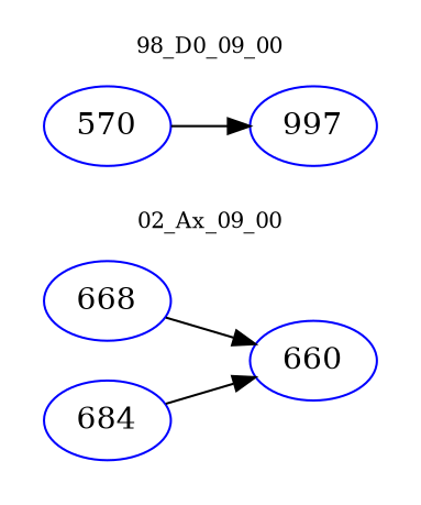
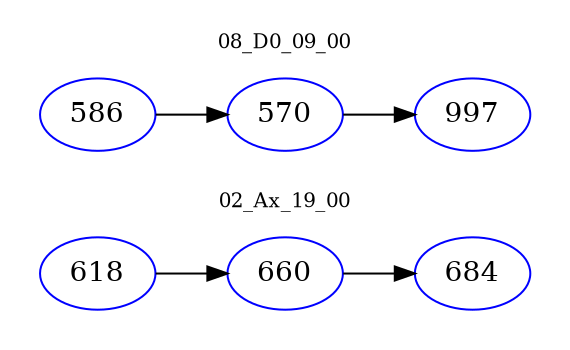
  digraph {
    rankdir=LR
    node [color=blue]
    edge [color=black]
-   n1 [label=668]
+   n1 [label=618]
    n2 [label=660]
    n3 [label=684]
+   n4 [label=586]
    n5 [label=570]
    n6 [label=997]
    subgraph cluster_1 {
      color=white
      fontsize=10
-     label="02_Ax_09_00"
+     label="02_Ax_19_00"
      n1
      n2
      n3
    }
    subgraph cluster_2 {
      color=white
      fontsize=10
-     label="98_D0_09_00"
+     label="08_D0_09_00"
+     n4
      n5
      n6
    }
    n1 -> n2
-   n3 -> n2
+   n2 -> n3
+   n4 -> n5
    n5 -> n6
  }
